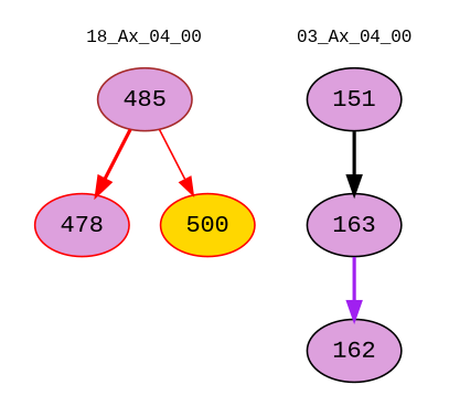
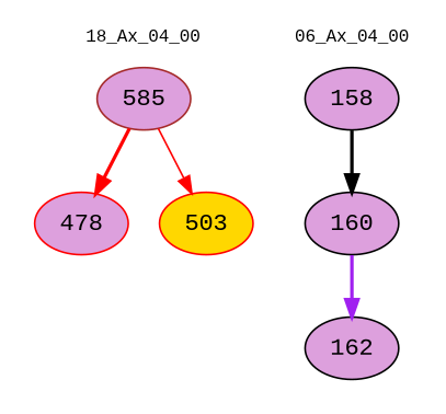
  digraph {
    fontname="Liberation Mono"
    node [color=black fillcolor=plum fontname="Liberation Mono" style=filled]
    edge [color=red fontname="Liberation Mono" style=bold]
-   n1 [color=brown label=485]
+   n1 [color=brown label=585]
    n2 [color=red label=478]
-   n3 [color=red fillcolor=gold label=500]
-   n4 [label=163]
-   n5 [label=151]
+   n3 [color=red fillcolor=gold label=503]
+   n4 [label=160]
+   n5 [label=158]
    n6 [label=162]
    subgraph cluster_1 {
      color=white
      fontsize=10
      label="18_Ax_04_00"
      n1
      n2
      n3
    }
    subgraph cluster_2 {
      color=white
      fontsize=10
-     label="03_Ax_04_00"
+     label="06_Ax_04_00"
      n4
      n5
      n6
    }
    n1 -> n2
    n1 -> n3 [style=solid]
    n4 -> n6 [color=purple]
    n5 -> n4 [color=black]
  }
